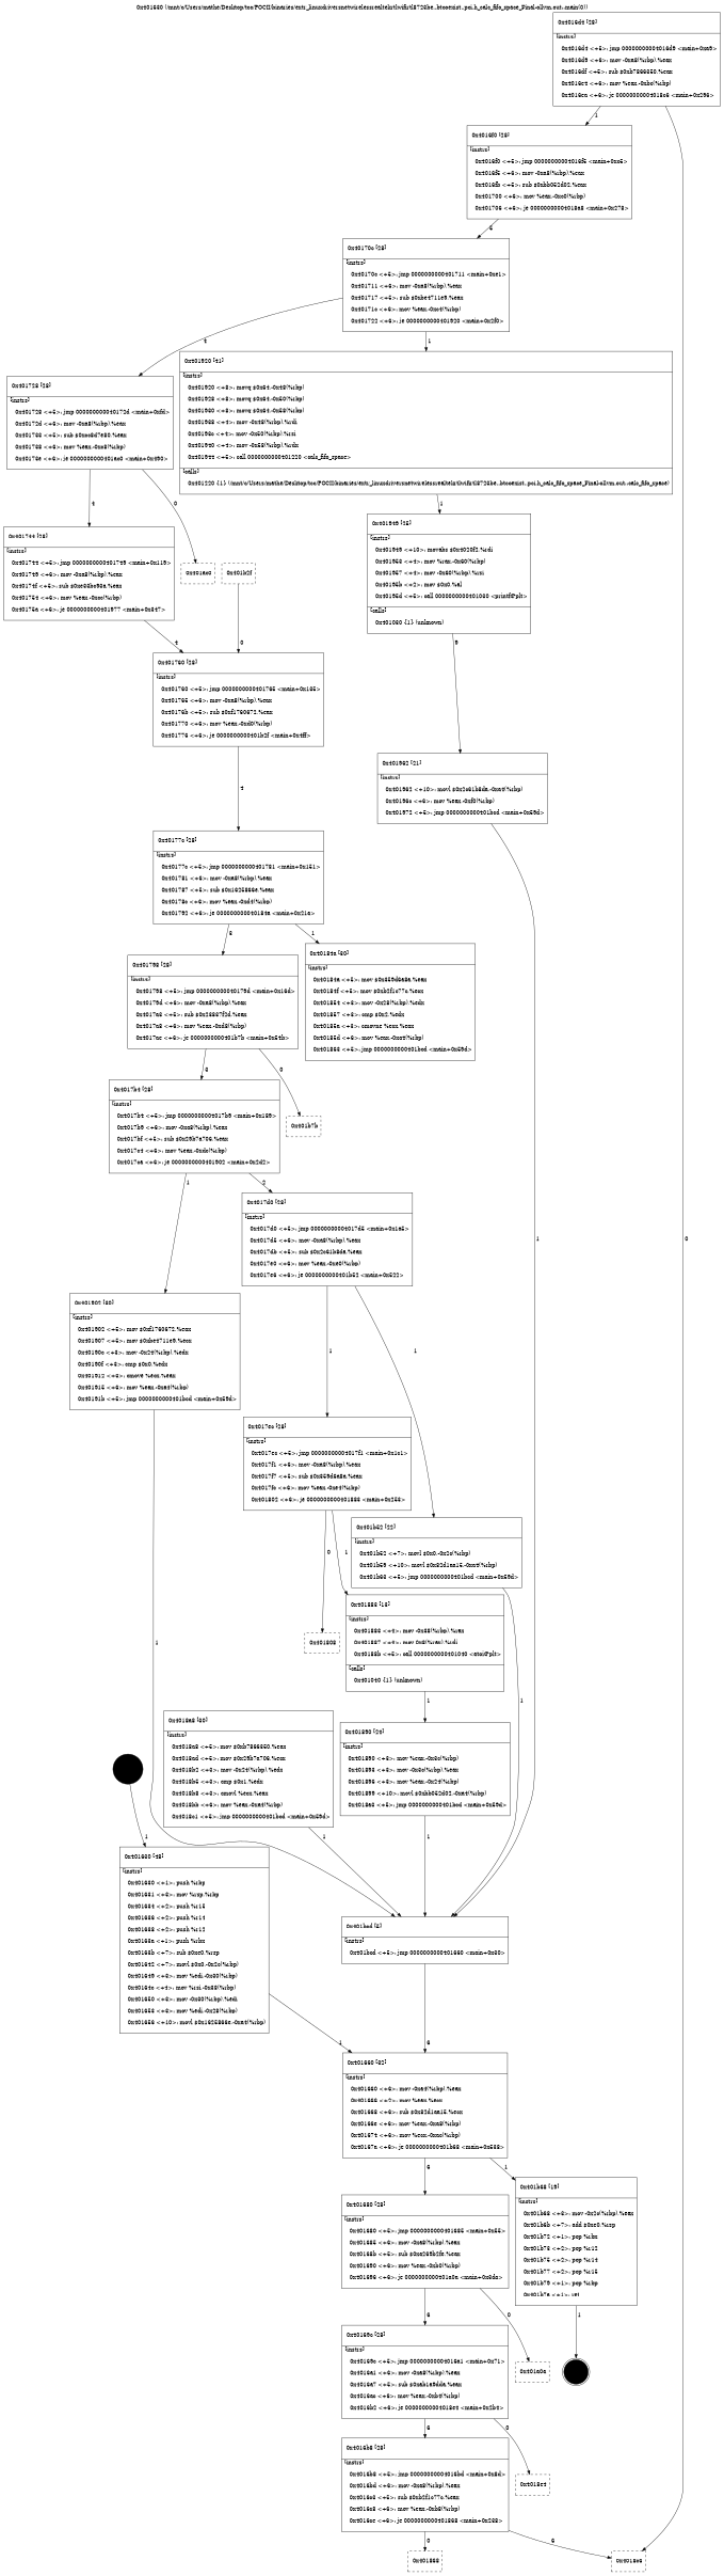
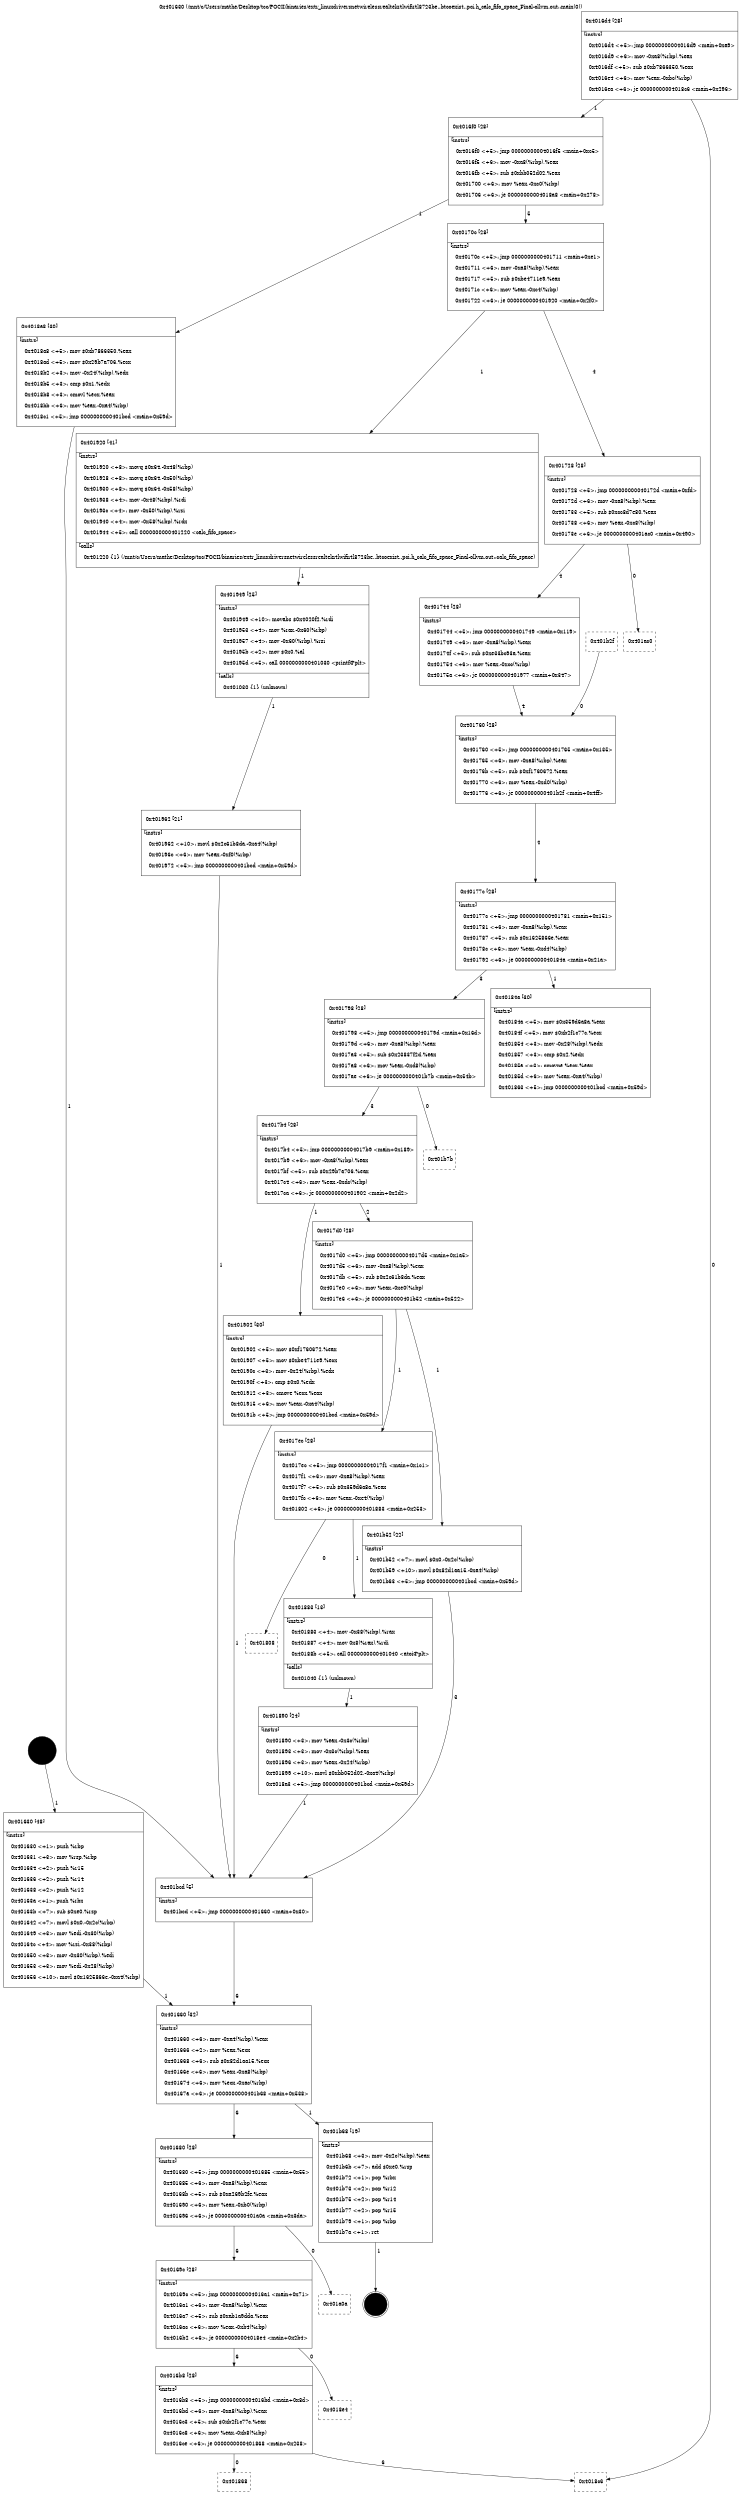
  digraph {
    label="0x401630 (/mnt/c/Users/mathe/Desktop/tcc/POCII/binaries/extr_linuxdriversnetwirelessrealtekrtlwifirtl8723be..btcoexist..pci.h_calc_fifo_space_Final-ollvm.out::main(0))"
    labelloc=t
    node [shape=record]
    Entry [fillcolor=black height=0.3 shape=circle style=filled width=0.3]
    n2 [label="{\n     0x401630 [48]\l\n     | [instrs]\l\n     &nbsp;&nbsp;0x401630 \<+1\>: push %rbp\l\n     &nbsp;&nbsp;0x401631 \<+3\>: mov %rsp,%rbp\l\n     &nbsp;&nbsp;0x401634 \<+2\>: push %r15\l\n     &nbsp;&nbsp;0x401636 \<+2\>: push %r14\l\n     &nbsp;&nbsp;0x401638 \<+2\>: push %r12\l\n     &nbsp;&nbsp;0x40163a \<+1\>: push %rbx\l\n     &nbsp;&nbsp;0x40163b \<+7\>: sub $0xe0,%rsp\l\n     &nbsp;&nbsp;0x401642 \<+7\>: movl $0x0,-0x2c(%rbp)\l\n     &nbsp;&nbsp;0x401649 \<+3\>: mov %edi,-0x30(%rbp)\l\n     &nbsp;&nbsp;0x40164c \<+4\>: mov %rsi,-0x38(%rbp)\l\n     &nbsp;&nbsp;0x401650 \<+3\>: mov -0x30(%rbp),%edi\l\n     &nbsp;&nbsp;0x401653 \<+3\>: mov %edi,-0x28(%rbp)\l\n     &nbsp;&nbsp;0x401656 \<+10\>: movl $0x1625866e,-0xa4(%rbp)\l\n  }"]
    n3 [label="{\n     0x401660 [32]\l\n     | [instrs]\l\n     &nbsp;&nbsp;0x401660 \<+6\>: mov -0xa4(%rbp),%eax\l\n     &nbsp;&nbsp;0x401666 \<+2\>: mov %eax,%ecx\l\n     &nbsp;&nbsp;0x401668 \<+6\>: sub $0x82d1aa15,%ecx\l\n     &nbsp;&nbsp;0x40166e \<+6\>: mov %eax,-0xa8(%rbp)\l\n     &nbsp;&nbsp;0x401674 \<+6\>: mov %ecx,-0xac(%rbp)\l\n     &nbsp;&nbsp;0x40167a \<+6\>: je 0000000000401b68 \<main+0x538\>\l\n  }"]
    n4 [label="{\n     0x401b68 [19]\l\n     | [instrs]\l\n     &nbsp;&nbsp;0x401b68 \<+3\>: mov -0x2c(%rbp),%eax\l\n     &nbsp;&nbsp;0x401b6b \<+7\>: add $0xe0,%rsp\l\n     &nbsp;&nbsp;0x401b72 \<+1\>: pop %rbx\l\n     &nbsp;&nbsp;0x401b73 \<+2\>: pop %r12\l\n     &nbsp;&nbsp;0x401b75 \<+2\>: pop %r14\l\n     &nbsp;&nbsp;0x401b77 \<+2\>: pop %r15\l\n     &nbsp;&nbsp;0x401b79 \<+1\>: pop %rbp\l\n     &nbsp;&nbsp;0x401b7a \<+1\>: ret\l\n  }"]
    n5 [label="{\n     0x401680 [28]\l\n     | [instrs]\l\n     &nbsp;&nbsp;0x401680 \<+5\>: jmp 0000000000401685 \<main+0x55\>\l\n     &nbsp;&nbsp;0x401685 \<+6\>: mov -0xa8(%rbp),%eax\l\n     &nbsp;&nbsp;0x40168b \<+5\>: sub $0xa269b2fe,%eax\l\n     &nbsp;&nbsp;0x401690 \<+6\>: mov %eax,-0xb0(%rbp)\l\n     &nbsp;&nbsp;0x401696 \<+6\>: je 0000000000401a0a \<main+0x3da\>\l\n  }"]
    Exit [fillcolor=black height=0.3 peripheries=2 shape=circle style=filled width=0.3]
    n7 [label="{\n     0x401a0a\l\n  }" style=dashed]
    n8 [label="{\n     0x40169c [28]\l\n     | [instrs]\l\n     &nbsp;&nbsp;0x40169c \<+5\>: jmp 00000000004016a1 \<main+0x71\>\l\n     &nbsp;&nbsp;0x4016a1 \<+6\>: mov -0xa8(%rbp),%eax\l\n     &nbsp;&nbsp;0x4016a7 \<+5\>: sub $0xab1a9dda,%eax\l\n     &nbsp;&nbsp;0x4016ac \<+6\>: mov %eax,-0xb4(%rbp)\l\n     &nbsp;&nbsp;0x4016b2 \<+6\>: je 00000000004018e4 \<main+0x2b4\>\l\n  }"]
    n9 [label="{\n     0x4018e4\l\n  }" style=dashed]
    n10 [label="{\n     0x4016b8 [28]\l\n     | [instrs]\l\n     &nbsp;&nbsp;0x4016b8 \<+5\>: jmp 00000000004016bd \<main+0x8d\>\l\n     &nbsp;&nbsp;0x4016bd \<+6\>: mov -0xa8(%rbp),%eax\l\n     &nbsp;&nbsp;0x4016c3 \<+5\>: sub $0xb2f1c77c,%eax\l\n     &nbsp;&nbsp;0x4016c8 \<+6\>: mov %eax,-0xb8(%rbp)\l\n     &nbsp;&nbsp;0x4016ce \<+6\>: je 0000000000401868 \<main+0x238\>\l\n  }"]
    n11 [label="{\n     0x401868\l\n  }" style=dashed]
    n12 [label="{\n     0x4018c6\l\n  }" style=dashed]
    n13 [label="{\n     0x401962 [21]\l\n     | [instrs]\l\n     &nbsp;&nbsp;0x401962 \<+10\>: movl $0x2c61b8da,-0xa4(%rbp)\l\n     &nbsp;&nbsp;0x40196c \<+6\>: mov %eax,-0xf0(%rbp)\l\n     &nbsp;&nbsp;0x401972 \<+5\>: jmp 0000000000401bcd \<main+0x59d\>\l\n  }"]
    n14 [label="{\n     0x401bcd [5]\l\n     | [instrs]\l\n     &nbsp;&nbsp;0x401bcd \<+5\>: jmp 0000000000401660 \<main+0x30\>\l\n  }"]
    n15 [label="{\n     0x4016d4 [28]\l\n     | [instrs]\l\n     &nbsp;&nbsp;0x4016d4 \<+5\>: jmp 00000000004016d9 \<main+0xa9\>\l\n     &nbsp;&nbsp;0x4016d9 \<+6\>: mov -0xa8(%rbp),%eax\l\n     &nbsp;&nbsp;0x4016df \<+5\>: sub $0xb7866350,%eax\l\n     &nbsp;&nbsp;0x4016e4 \<+6\>: mov %eax,-0xbc(%rbp)\l\n     &nbsp;&nbsp;0x4016ea \<+6\>: je 00000000004018c6 \<main+0x296\>\l\n  }"]
    n16 [label="{\n     0x4016f0 [28]\l\n     | [instrs]\l\n     &nbsp;&nbsp;0x4016f0 \<+5\>: jmp 00000000004016f5 \<main+0xc5\>\l\n     &nbsp;&nbsp;0x4016f5 \<+6\>: mov -0xa8(%rbp),%eax\l\n     &nbsp;&nbsp;0x4016fb \<+5\>: sub $0xbb052d02,%eax\l\n     &nbsp;&nbsp;0x401700 \<+6\>: mov %eax,-0xc0(%rbp)\l\n     &nbsp;&nbsp;0x401706 \<+6\>: je 00000000004018a8 \<main+0x278\>\l\n  }"]
    n17 [label="{\n     0x401949 [25]\l\n     | [instrs]\l\n     &nbsp;&nbsp;0x401949 \<+10\>: movabs $0x4020f2,%rdi\l\n     &nbsp;&nbsp;0x401953 \<+4\>: mov %rax,-0x60(%rbp)\l\n     &nbsp;&nbsp;0x401957 \<+4\>: mov -0x60(%rbp),%rsi\l\n     &nbsp;&nbsp;0x40195b \<+2\>: mov $0x0,%al\l\n     &nbsp;&nbsp;0x40195d \<+5\>: call 0000000000401030 \<printf@plt\>\l\n     | [calls]\l\n     &nbsp;&nbsp;0x401030 \{1\} (unknown)\l\n  }"]
    n18 [label="{\n     0x4018a8 [30]\l\n     | [instrs]\l\n     &nbsp;&nbsp;0x4018a8 \<+5\>: mov $0xb7866350,%eax\l\n     &nbsp;&nbsp;0x4018ad \<+5\>: mov $0x29b7a706,%ecx\l\n     &nbsp;&nbsp;0x4018b2 \<+3\>: mov -0x24(%rbp),%edx\l\n     &nbsp;&nbsp;0x4018b5 \<+3\>: cmp $0x1,%edx\l\n     &nbsp;&nbsp;0x4018b8 \<+3\>: cmovl %ecx,%eax\l\n     &nbsp;&nbsp;0x4018bb \<+6\>: mov %eax,-0xa4(%rbp)\l\n     &nbsp;&nbsp;0x4018c1 \<+5\>: jmp 0000000000401bcd \<main+0x59d\>\l\n  }"]
    n19 [label="{\n     0x40170c [28]\l\n     | [instrs]\l\n     &nbsp;&nbsp;0x40170c \<+5\>: jmp 0000000000401711 \<main+0xe1\>\l\n     &nbsp;&nbsp;0x401711 \<+6\>: mov -0xa8(%rbp),%eax\l\n     &nbsp;&nbsp;0x401717 \<+5\>: sub $0xbe4711e9,%eax\l\n     &nbsp;&nbsp;0x40171c \<+6\>: mov %eax,-0xc4(%rbp)\l\n     &nbsp;&nbsp;0x401722 \<+6\>: je 0000000000401920 \<main+0x2f0\>\l\n  }"]
    n20 [label="{\n     0x401890 [24]\l\n     | [instrs]\l\n     &nbsp;&nbsp;0x401890 \<+3\>: mov %eax,-0x3c(%rbp)\l\n     &nbsp;&nbsp;0x401893 \<+3\>: mov -0x3c(%rbp),%eax\l\n     &nbsp;&nbsp;0x401896 \<+3\>: mov %eax,-0x24(%rbp)\l\n     &nbsp;&nbsp;0x401899 \<+10\>: movl $0xbb052d02,-0xa4(%rbp)\l\n     &nbsp;&nbsp;0x4018a3 \<+5\>: jmp 0000000000401bcd \<main+0x59d\>\l\n  }"]
    n21 [label="{\n     0x401920 [41]\l\n     | [instrs]\l\n     &nbsp;&nbsp;0x401920 \<+8\>: movq $0x64,-0x48(%rbp)\l\n     &nbsp;&nbsp;0x401928 \<+8\>: movq $0x64,-0x50(%rbp)\l\n     &nbsp;&nbsp;0x401930 \<+8\>: movq $0x64,-0x58(%rbp)\l\n     &nbsp;&nbsp;0x401938 \<+4\>: mov -0x48(%rbp),%rdi\l\n     &nbsp;&nbsp;0x40193c \<+4\>: mov -0x50(%rbp),%rsi\l\n     &nbsp;&nbsp;0x401940 \<+4\>: mov -0x58(%rbp),%rdx\l\n     &nbsp;&nbsp;0x401944 \<+5\>: call 0000000000401220 \<calc_fifo_space\>\l\n     | [calls]\l\n     &nbsp;&nbsp;0x401220 \{1\} (/mnt/c/Users/mathe/Desktop/tcc/POCII/binaries/extr_linuxdriversnetwirelessrealtekrtlwifirtl8723be..btcoexist..pci.h_calc_fifo_space_Final-ollvm.out::calc_fifo_space)\l\n  }"]
    n22 [label="{\n     0x401728 [28]\l\n     | [instrs]\l\n     &nbsp;&nbsp;0x401728 \<+5\>: jmp 000000000040172d \<main+0xfd\>\l\n     &nbsp;&nbsp;0x40172d \<+6\>: mov -0xa8(%rbp),%eax\l\n     &nbsp;&nbsp;0x401733 \<+5\>: sub $0xcc8d7e80,%eax\l\n     &nbsp;&nbsp;0x401738 \<+6\>: mov %eax,-0xc8(%rbp)\l\n     &nbsp;&nbsp;0x40173e \<+6\>: je 0000000000401ac0 \<main+0x490\>\l\n  }"]
    n23 [label="{\n     0x401808\l\n  }" style=dashed]
    n24 [label="{\n     0x401ac0\l\n  }" style=dashed]
    n25 [label="{\n     0x401744 [28]\l\n     | [instrs]\l\n     &nbsp;&nbsp;0x401744 \<+5\>: jmp 0000000000401749 \<main+0x119\>\l\n     &nbsp;&nbsp;0x401749 \<+6\>: mov -0xa8(%rbp),%eax\l\n     &nbsp;&nbsp;0x40174f \<+5\>: sub $0xe33bc93a,%eax\l\n     &nbsp;&nbsp;0x401754 \<+6\>: mov %eax,-0xcc(%rbp)\l\n     &nbsp;&nbsp;0x40175a \<+6\>: je 0000000000401977 \<main+0x347\>\l\n  }"]
    n26 [label="{\n     0x401883 [13]\l\n     | [instrs]\l\n     &nbsp;&nbsp;0x401883 \<+4\>: mov -0x38(%rbp),%rax\l\n     &nbsp;&nbsp;0x401887 \<+4\>: mov 0x8(%rax),%rdi\l\n     &nbsp;&nbsp;0x40188b \<+5\>: call 0000000000401040 \<atoi@plt\>\l\n     | [calls]\l\n     &nbsp;&nbsp;0x401040 \{1\} (unknown)\l\n  }"]
    n27 [label="{\n     0x401760 [28]\l\n     | [instrs]\l\n     &nbsp;&nbsp;0x401760 \<+5\>: jmp 0000000000401765 \<main+0x135\>\l\n     &nbsp;&nbsp;0x401765 \<+6\>: mov -0xa8(%rbp),%eax\l\n     &nbsp;&nbsp;0x40176b \<+5\>: sub $0xf1760672,%eax\l\n     &nbsp;&nbsp;0x401770 \<+6\>: mov %eax,-0xd0(%rbp)\l\n     &nbsp;&nbsp;0x401776 \<+6\>: je 0000000000401b2f \<main+0x4ff\>\l\n  }"]
    n28 [label="{\n     0x4017ec [28]\l\n     | [instrs]\l\n     &nbsp;&nbsp;0x4017ec \<+5\>: jmp 00000000004017f1 \<main+0x1c1\>\l\n     &nbsp;&nbsp;0x4017f1 \<+6\>: mov -0xa8(%rbp),%eax\l\n     &nbsp;&nbsp;0x4017f7 \<+5\>: sub $0x359d6a8a,%eax\l\n     &nbsp;&nbsp;0x4017fc \<+6\>: mov %eax,-0xe4(%rbp)\l\n     &nbsp;&nbsp;0x401802 \<+6\>: je 0000000000401883 \<main+0x253\>\l\n  }"]
    n29 [label="{\n     0x40177c [28]\l\n     | [instrs]\l\n     &nbsp;&nbsp;0x40177c \<+5\>: jmp 0000000000401781 \<main+0x151\>\l\n     &nbsp;&nbsp;0x401781 \<+6\>: mov -0xa8(%rbp),%eax\l\n     &nbsp;&nbsp;0x401787 \<+5\>: sub $0x1625866e,%eax\l\n     &nbsp;&nbsp;0x40178c \<+6\>: mov %eax,-0xd4(%rbp)\l\n     &nbsp;&nbsp;0x401792 \<+6\>: je 000000000040184a \<main+0x21a\>\l\n  }"]
    n30 [label="{\n     0x401b52 [22]\l\n     | [instrs]\l\n     &nbsp;&nbsp;0x401b52 \<+7\>: movl $0x0,-0x2c(%rbp)\l\n     &nbsp;&nbsp;0x401b59 \<+10\>: movl $0x82d1aa15,-0xa4(%rbp)\l\n     &nbsp;&nbsp;0x401b63 \<+5\>: jmp 0000000000401bcd \<main+0x59d\>\l\n  }"]
    n31 [label="{\n     0x401b2f\l\n  }" style=dashed]
    n32 [label="{\n     0x40184a [30]\l\n     | [instrs]\l\n     &nbsp;&nbsp;0x40184a \<+5\>: mov $0x359d6a8a,%eax\l\n     &nbsp;&nbsp;0x40184f \<+5\>: mov $0xb2f1c77c,%ecx\l\n     &nbsp;&nbsp;0x401854 \<+3\>: mov -0x28(%rbp),%edx\l\n     &nbsp;&nbsp;0x401857 \<+3\>: cmp $0x2,%edx\l\n     &nbsp;&nbsp;0x40185a \<+3\>: cmovne %ecx,%eax\l\n     &nbsp;&nbsp;0x40185d \<+6\>: mov %eax,-0xa4(%rbp)\l\n     &nbsp;&nbsp;0x401863 \<+5\>: jmp 0000000000401bcd \<main+0x59d\>\l\n  }"]
    n33 [label="{\n     0x401798 [28]\l\n     | [instrs]\l\n     &nbsp;&nbsp;0x401798 \<+5\>: jmp 000000000040179d \<main+0x16d\>\l\n     &nbsp;&nbsp;0x40179d \<+6\>: mov -0xa8(%rbp),%eax\l\n     &nbsp;&nbsp;0x4017a3 \<+5\>: sub $0x23837f2d,%eax\l\n     &nbsp;&nbsp;0x4017a8 \<+6\>: mov %eax,-0xd8(%rbp)\l\n     &nbsp;&nbsp;0x4017ae \<+6\>: je 0000000000401b7b \<main+0x54b\>\l\n  }"]
    n34 [label="{\n     0x4017d0 [28]\l\n     | [instrs]\l\n     &nbsp;&nbsp;0x4017d0 \<+5\>: jmp 00000000004017d5 \<main+0x1a5\>\l\n     &nbsp;&nbsp;0x4017d5 \<+6\>: mov -0xa8(%rbp),%eax\l\n     &nbsp;&nbsp;0x4017db \<+5\>: sub $0x2c61b8da,%eax\l\n     &nbsp;&nbsp;0x4017e0 \<+6\>: mov %eax,-0xe0(%rbp)\l\n     &nbsp;&nbsp;0x4017e6 \<+6\>: je 0000000000401b52 \<main+0x522\>\l\n  }"]
    n35 [label="{\n     0x4017b4 [28]\l\n     | [instrs]\l\n     &nbsp;&nbsp;0x4017b4 \<+5\>: jmp 00000000004017b9 \<main+0x189\>\l\n     &nbsp;&nbsp;0x4017b9 \<+6\>: mov -0xa8(%rbp),%eax\l\n     &nbsp;&nbsp;0x4017bf \<+5\>: sub $0x29b7a706,%eax\l\n     &nbsp;&nbsp;0x4017c4 \<+6\>: mov %eax,-0xdc(%rbp)\l\n     &nbsp;&nbsp;0x4017ca \<+6\>: je 0000000000401902 \<main+0x2d2\>\l\n  }"]
    n36 [label="{\n     0x401b7b\l\n  }" style=dashed]
    n37 [label="{\n     0x401902 [30]\l\n     | [instrs]\l\n     &nbsp;&nbsp;0x401902 \<+5\>: mov $0xf1760672,%eax\l\n     &nbsp;&nbsp;0x401907 \<+5\>: mov $0xbe4711e9,%ecx\l\n     &nbsp;&nbsp;0x40190c \<+3\>: mov -0x24(%rbp),%edx\l\n     &nbsp;&nbsp;0x40190f \<+3\>: cmp $0x0,%edx\l\n     &nbsp;&nbsp;0x401912 \<+3\>: cmove %ecx,%eax\l\n     &nbsp;&nbsp;0x401915 \<+6\>: mov %eax,-0xa4(%rbp)\l\n     &nbsp;&nbsp;0x40191b \<+5\>: jmp 0000000000401bcd \<main+0x59d\>\l\n  }"]
    Entry -> n2 [label=" 1"]
    n2 -> n3 [label=" 1"]
    n3 -> n4 [label=" 1"]
    n3 -> n5 [label=" 6"]
    n4 -> Exit [label=" 1"]
    n5 -> n7 [label=" 0"]
    n5 -> n8 [label=" 6"]
    n8 -> n9 [label=" 0"]
    n8 -> n10 [label=" 6"]
    n10 -> n11 [label=" 0"]
    n10 -> n12 [label=" 6"]
    n13 -> n14 [label=" 1"]
    n14 -> n3 [label=" 6"]
    n15 -> n12 [label=" 0"]
    n15 -> n16 [label=" 1"]
+   n16 -> n18 [label=" 1"]
    n16 -> n19 [label=" 5"]
-   n17 -> n13 [label=" 9"]
+   n17 -> n13 [label=" 1"]
    n18 -> n14 [label=" 1"]
    n19 -> n21 [label=" 1"]
    n19 -> n22 [label=" 4"]
    n20 -> n14 [label=" 1"]
    n21 -> n17 [label=" 1"]
    n22 -> n24 [label=" 0"]
    n22 -> n25 [label=" 4"]
    n25 -> n27 [label=" 4"]
    n26 -> n20 [label=" 1"]
    n27 -> n29 [label=" 4"]
    n28 -> n23 [label=" 0"]
    n28 -> n26 [label=" 1"]
    n29 -> n32 [label=" 1"]
    n29 -> n33 [label=" 3"]
-   n30 -> n14 [label=" 1"]
+   n30 -> n14 [label=" 3"]
    n31 -> n27 [label=" 0"]
    n33 -> n35 [label=" 3"]
    n33 -> n36 [label=" 0"]
    n34 -> n28 [label=" 1"]
    n34 -> n30 [label=" 1"]
    n35 -> n34 [label=" 2"]
    n35 -> n37 [label=" 1"]
    n37 -> n14 [label=" 1"]
  }
